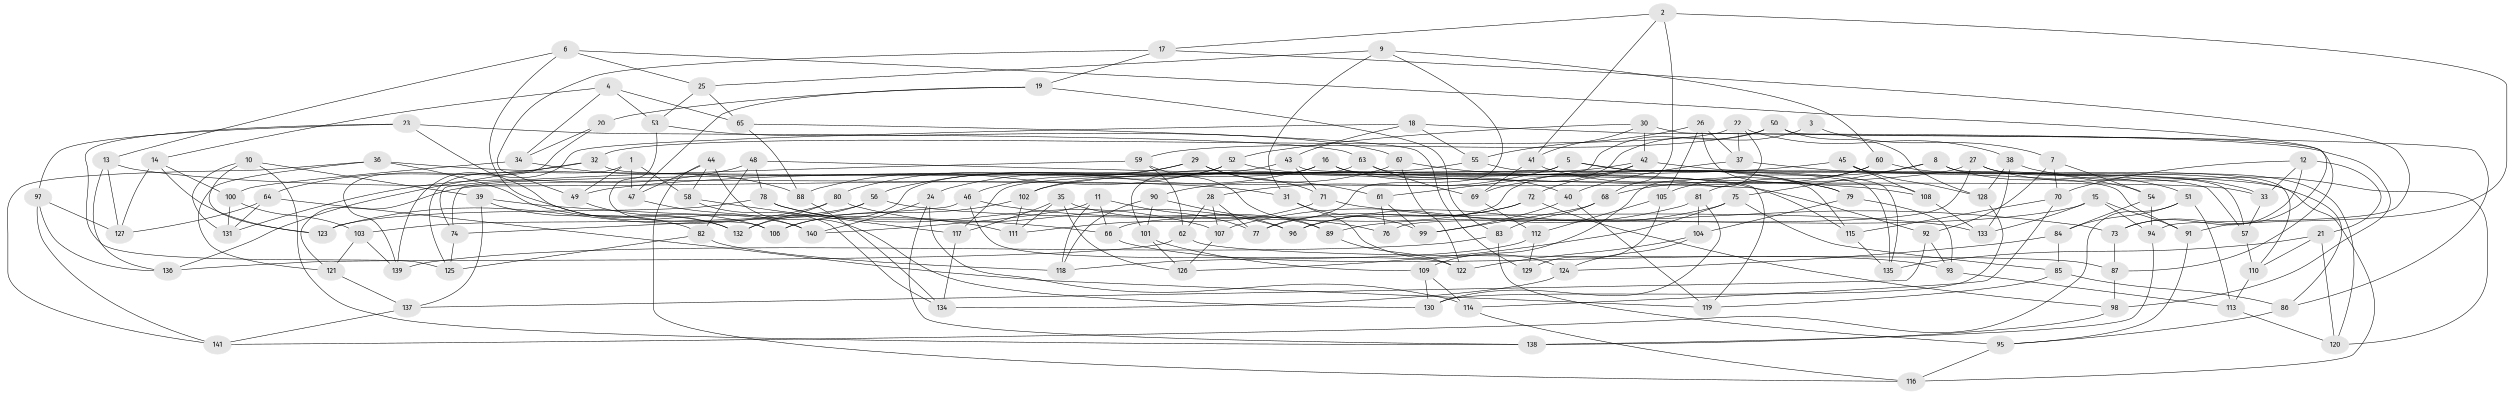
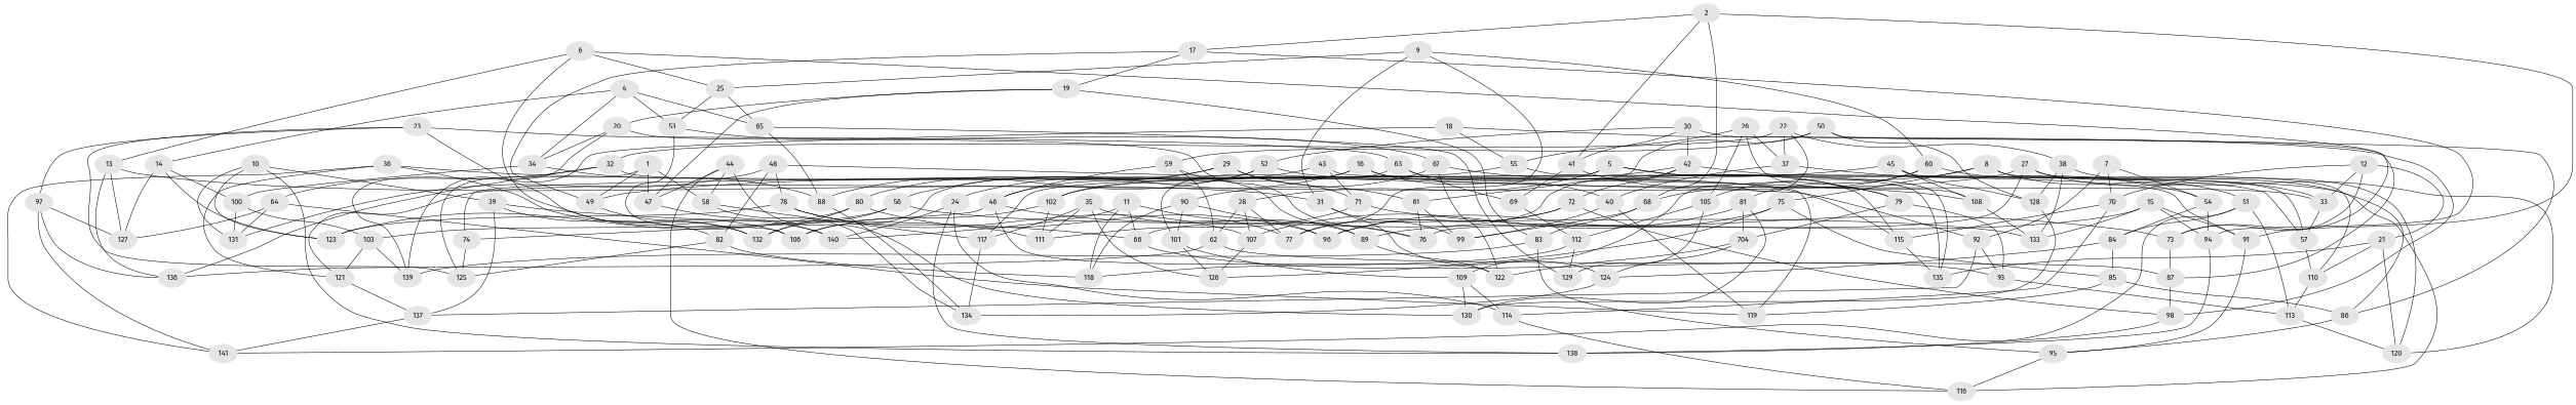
  graph {
    fontname="Fira Sans"
    node [color=gray90 fontname="Fira Sans" style=filled]
    edge [fontname="Fira Sans"]
    1
    47
    49
    58
    125
    140
    132
    117
    134
    2
    17
    41
    68
    91
    94
    19
    69
    79
    83
    99
    95
-   3
    7
    54
    70
    92
    112
    102
    106
    111
    4
    14
    34
    53
    65
    123
    127
    100
    88
    67
    129
    5
    28
    74
    135
    77
    62
    107
    6
    13
    25
    73
    31
    136
    87
    84
    114
    115
    137
    93
    8
    51
    75
    105
    110
    141
    113
    126
    96
    85
    9
    60
    124
    86
    81
    10
    39
    131
    138
    66
    82
    11
    118
    12
    21
    33
    120
    57
    103
    15
    89
    133
    122
    16
    24
    40
    119
    20
    18
    43
    55
    98
    139
    71
    56
    76
    22
    32
    37
    38
    109
    64
    128
    130
    23
    63
    97
    101
    116
    26
    108
    27
    121
    29
    46
    61
    80
    30
    42
    52
    72
    35
    36
-   104
+   104 [label=704]
    44
    45
    48
    78
    50
    59
    90
    1 -- 47
    1 -- 49
    1 -- 58
    1 -- 125
    47 -- 140
    49 -- 132
    58 -- 117
    58 -- 134
    117 -- 134
    2 -- 17
    2 -- 41
    2 -- 68
    2 -- 91
    17 -- 49
    17 -- 94
    17 -- 19
    41 -- 69
    41 -- 79
    68 -- 83
    68 -- 99
    91 -- 95
    94 -- 138
    19 -- 47
    19 -- 83
    19 -- 20
    69 -- 112
    79 -- 93
    79 -- 104
    83 -- 95
    83 -- 139
    95 -- 116
-   3 -- 69
-   3 -- 7
    7 -- 54
    7 -- 70
    7 -- 92
    54 -- 94
    54 -- 84
    70 -- 114
    70 -- 115
    92 -- 137
    92 -- 93
    112 -- 129
    112 -- 118
    102 -- 106
    102 -- 111
    4 -- 14
    4 -- 34
    4 -- 53
    4 -- 65
    14 -- 123
    14 -- 127
    14 -- 100
    34 -- 100
    34 -- 88
    53 -- 106
    53 -- 67
    65 -- 88
    65 -- 129
    100 -- 131
    100 -- 103
    88 -- 134
    67 -- 79
    67 -- 122
    67 -- 90
    5 -- 91
    5 -- 28
    5 -- 74
    5 -- 135
    28 -- 77
    28 -- 62
    28 -- 107
    74 -- 125
    62 -- 136
    62 -- 87
    107 -- 126
    6 -- 132
    6 -- 13
    6 -- 25
    6 -- 73
    13 -- 127
    13 -- 31
    13 -- 136
    25 -- 53
    25 -- 65
    73 -- 87
    31 -- 99
    31 -- 124
    87 -- 98
    84 -- 85
    84 -- 124
    114 -- 116
    115 -- 135
    137 -- 141
    93 -- 113
    8 -- 51
    8 -- 75
    8 -- 105
    8 -- 110
    51 -- 84
    51 -- 141
    51 -- 113
    75 -- 126
    75 -- 96
    75 -- 85
    105 -- 112
    105 -- 129
    110 -- 113
    113 -- 120
    85 -- 86
    85 -- 119
    9 -- 77
    9 -- 25
    9 -- 31
    9 -- 60
    60 -- 68
    60 -- 86
    60 -- 81
    124 -- 134
    86 -- 95
    81 -- 107
    81 -- 130
    81 -- 104
    10 -- 123
    10 -- 39
    10 -- 131
    10 -- 138
    39 -- 137
    39 -- 66
    39 -- 82
    66 -- 93
    82 -- 125
    82 -- 118
    11 -- 140
    11 -- 77
    11 -- 66
    11 -- 118
    12 -- 70
    12 -- 73
    12 -- 21
    12 -- 33
    21 -- 135
    21 -- 110
    21 -- 120
    33 -- 57
    57 -- 110
    103 -- 139
    103 -- 121
    15 -- 91
    15 -- 94
    15 -- 89
    15 -- 133
    89 -- 122
    16 -- 106
    16 -- 33
    16 -- 24
    16 -- 40
    24 -- 140
    24 -- 114
    24 -- 138
    40 -- 99
    40 -- 119
    20 -- 34
    20 -- 139
-   18 -- 43
+   20 -- 76
    18 -- 55
    18 -- 98
    18 -- 139
    43 -- 119
    43 -- 71
    43 -- 56
    55 -- 117
    55 -- 135
    98 -- 138
    71 -- 111
    71 -- 73
    56 -- 132
    56 -- 103
    56 -- 133
    22 -- 32
    22 -- 37
    22 -- 38
    22 -- 109
    32 -- 136
    32 -- 57
    32 -- 64
    37 -- 54
    37 -- 40
    38 -- 120
    38 -- 133
    38 -- 128
    109 -- 114
    109 -- 130
    64 -- 127
    64 -- 131
    64 -- 119
    128 -- 130
    23 -- 125
    23 -- 140
    23 -- 63
    23 -- 97
    63 -- 69
    63 -- 115
    63 -- 101
    97 -- 127
    97 -- 136
    97 -- 141
    101 -- 126
    101 -- 109
    26 -- 105
    26 -- 55
    26 -- 37
    26 -- 108
    108 -- 133
    27 -- 33
    27 -- 120
    27 -- 76
    27 -- 121
    121 -- 137
    29 -- 71
    29 -- 46
    29 -- 61
    29 -- 80
    46 -- 74
    46 -- 122
    46 -- 76
    61 -- 99
    61 -- 76
    80 -- 132
    80 -- 123
    80 -- 96
    30 -- 41
    30 -- 86
    30 -- 42
    30 -- 52
    42 -- 102
    42 -- 66
    42 -- 116
    42 -- 72
    52 -- 102
    52 -- 88
    52 -- 115
    72 -- 77
    72 -- 96
    72 -- 98
    35 -- 117
    35 -- 111
    35 -- 126
    35 -- 89
    36 -- 106
    36 -- 141
    36 -- 108
    36 -- 121
    104 -- 124
    104 -- 122
    44 -- 47
    44 -- 58
    44 -- 130
    44 -- 116
    45 -- 49
    45 -- 57
    45 -- 128
    45 -- 108
    48 -- 92
    48 -- 131
    48 -- 82
    48 -- 78
    78 -- 111
    78 -- 123
    78 -- 107
    50 -- 87
    50 -- 128
    50 -- 61
    50 -- 59
-   59 -- 74
+   59 -- 46
    59 -- 62
    59 -- 89
    90 -- 96
    90 -- 118
    90 -- 101
  }
